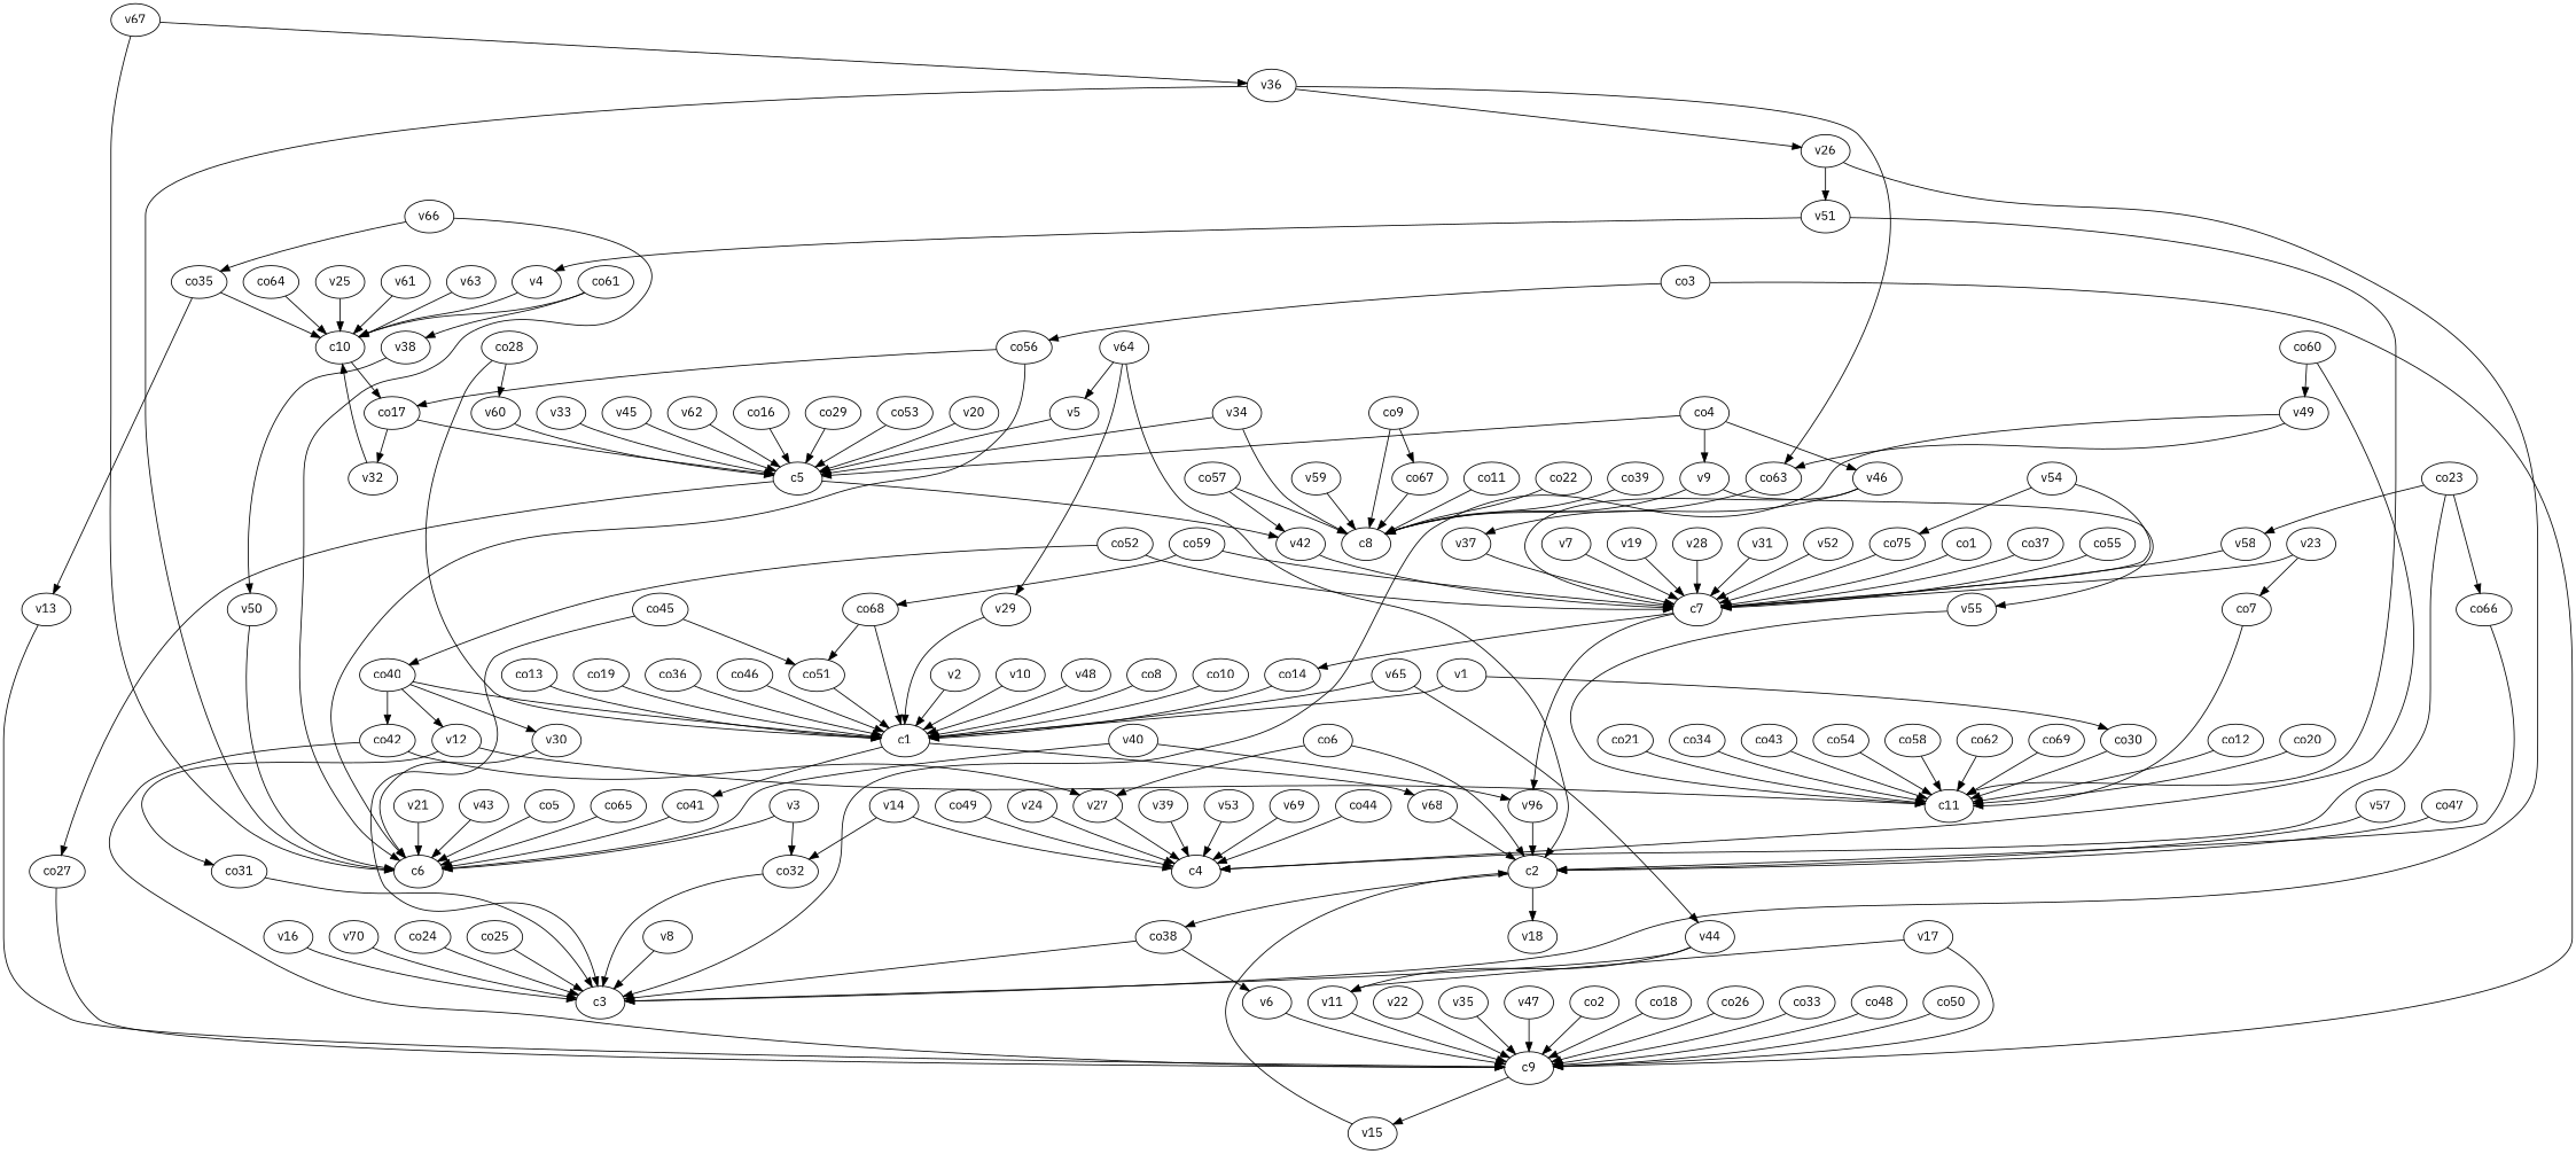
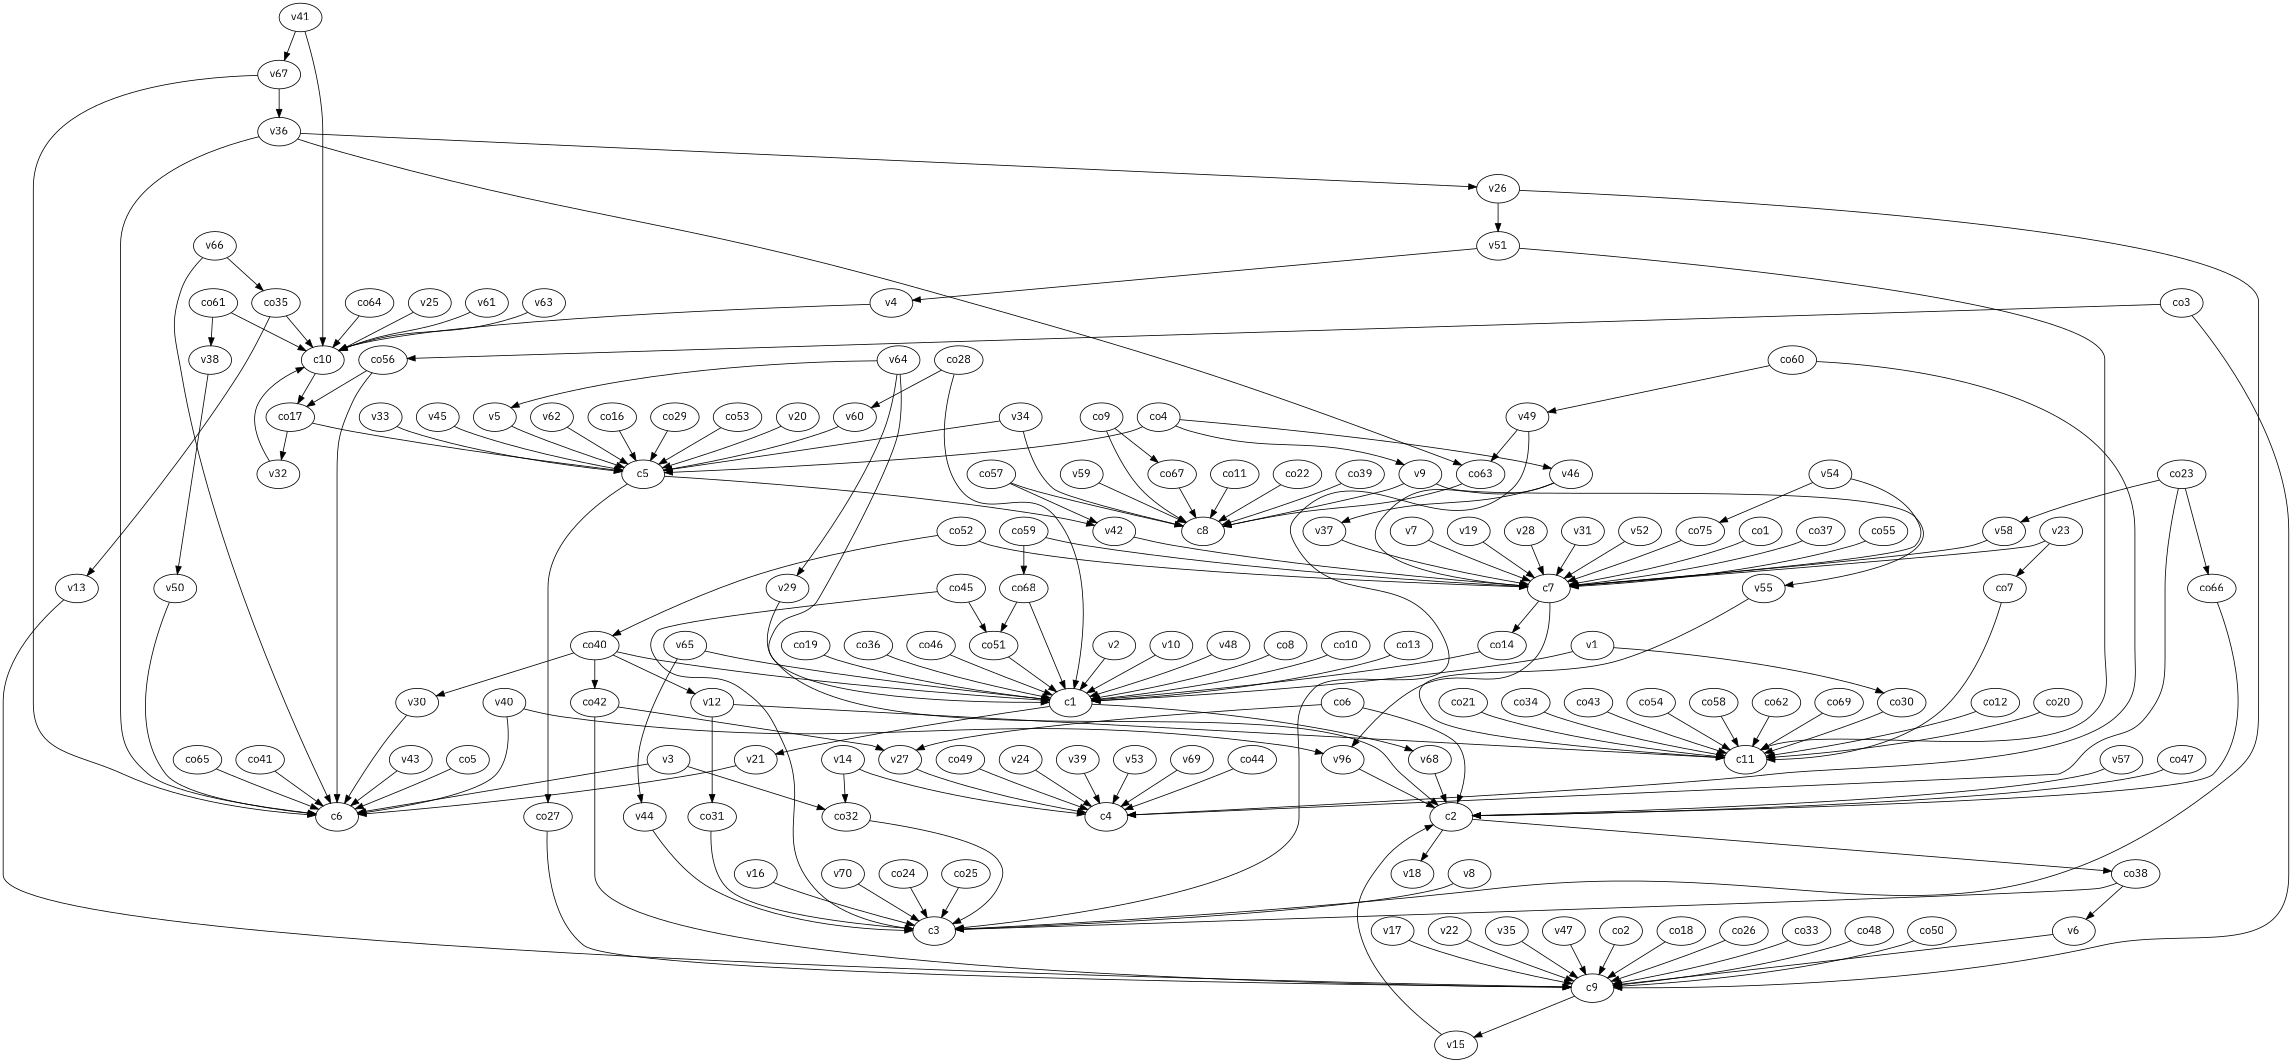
  strict digraph {
    fontname="IBM Plex Sans"
    node [fontname="IBM Plex Sans"]
    edge [fontname="IBM Plex Sans" weight=1]
    c1
    v68
    co41
    c2
    c6
    co38
    v18
    v6
    c3
    c5
    v42
    co27
    c7
    c9
    n15 [label=v96]
    co14
    v15
    c10
    co17
    v32
    v1
    co30
    c11
    v2
    v3
    co32
    v4
    v5
    v7
    v8
    v9
    c8
    v55
    v10
-   v11
    v12
    co31
    v13
    v14
    c4
    v16
    v17
    v19
    v20
    v21
    v22
    v23
    co7
    v24
    v25
    v26
    v51
    v27
    v28
    v29
    v30
    v31
    v33
    v34
    v35
    v36
    co63
    v37
    v38
    v50
    v39
    v40
+   v41
    v67
    v43
    v44
    v45
    v46
    v47
    v48
    v49
    v52
    v53
    v54
    n80 [label=co75]
    v57
    v58
    v59
    v60
    v61
    v62
    v63
    v64
    v65
    v66
    co35
    v69
    v70
    co1
    co2
    co3
    co56
    co4
    co5
    co6
    co8
    co9
    co67
    co10
    co11
    co12
    co13
    co16
    co18
    co19
    co20
    co21
    co22
    co23
    co66
    co24
    co25
    co26
    co28
    co29
    co33
    co34
    co36
    co37
    co39
    co40
    co42
    co43
    co44
    co45
    co51
    co46
    co47
    co48
    co49
    co50
    co52
    co53
    co54
    co55
    co57
    co58
    co59
    co68
    co60
    co61
    co62
    co64
    co65
    co69
    c1 -> v68
-   c1 -> co41
+   c1 -> v21
    v68 -> c2
    co41 -> c6
    c2 -> co38
    c2 -> v18
    co38 -> v6
    co38 -> c3
    v6 -> c9
    c5 -> v42
    c5 -> co27
    v42 -> c7
    co27 -> c9
    c7 -> n15
    c7 -> co14
    c9 -> v15
    n15 -> c2
    co14 -> c1
    v15 -> c2
    c10 -> co17
    co17 -> c5
    co17 -> v32
    v32 -> c10
    v1 -> c1
    v1 -> co30
    co30 -> c11
    v2 -> c1
    v3 -> c6
    v3 -> co32
    co32 -> c3
    v4 -> c10
    v5 -> c5
    v7 -> c7
    v8 -> c3
    v9 -> c8
    v9 -> v55
    v55 -> c11
    v10 -> c1
-   v11 -> c9
    v12 -> c11
    v12 -> co31
    co31 -> c3
    v13 -> c9
    v14 -> co32
    v14 -> c4
    v16 -> c3
    v17 -> c9
-   v17 -> v11
    v19 -> c7
    v20 -> c5
    v21 -> c6
    v22 -> c9
    v23 -> c7
    v23 -> co7
    co7 -> c11
    v24 -> c4
    v25 -> c10
    v26 -> c3
    v26 -> v51
    v51 -> c11
    v51 -> v4
    v27 -> c4
    v28 -> c7
    v29 -> c1
    v30 -> c6
    v31 -> c7
    v33 -> c5
    v34 -> c5
    v34 -> c8
    v35 -> c9
    v36 -> c6
    v36 -> v26
    v36 -> co63
    co63 -> c8
    v37 -> c7
    v38 -> v50
    v50 -> c6
    v39 -> c4
    v40 -> c6
    v40 -> n15
+   v41 -> c10
+   v41 -> v67
    v67 -> c6
    v67 -> v36
    v43 -> c6
    v44 -> c3
-   v44 -> v11
    v45 -> c5
    v46 -> c7
    v46 -> v37
    v47 -> c9
    v48 -> c1
    v49 -> c3
    v49 -> co63
    v52 -> c7
    v53 -> c4
    v54 -> c7
    v54 -> n80
    n80 -> c7
    v57 -> c2
    v58 -> c7
    v59 -> c8
    v60 -> c5
    v61 -> c10
    v62 -> c5
    v63 -> c10
    v64 -> c2
    v64 -> v5
    v64 -> v29
    v65 -> c1
    v65 -> v44
    v66 -> c6
    v66 -> co35
    co35 -> c10
    co35 -> v13
    v69 -> c4
    v70 -> c3
    co1 -> c7
    co2 -> c9
    co3 -> c9
    co3 -> co56
    co56 -> c6
    co56 -> co17
    co4 -> c5
    co4 -> v9
    co4 -> v46
    co5 -> c6
    co6 -> c2
    co6 -> v27
    co8 -> c1
    co9 -> c8
    co9 -> co67
    co67 -> c8
    co10 -> c1
    co11 -> c8
    co12 -> c11
    co13 -> c1
    co16 -> c5
    co18 -> c9
    co19 -> c1
    co20 -> c11
    co21 -> c11
    co22 -> c8
    co23 -> c4
    co23 -> v58
    co23 -> co66
    co66 -> c2
    co24 -> c3
    co25 -> c3
    co26 -> c9
    co28 -> c1
    co28 -> v60
    co29 -> c5
    co33 -> c9
    co34 -> c11
    co36 -> c1
    co37 -> c7
    co39 -> c8
    co40 -> c1
    co40 -> v12
    co40 -> v30
    co40 -> co42
    co42 -> c9
    co42 -> v27
    co43 -> c11
    co44 -> c4
    co45 -> c3
    co45 -> co51
    co51 -> c1
    co46 -> c1
    co47 -> c2
    co48 -> c9
    co49 -> c4
    co50 -> c9
    co52 -> c7
    co52 -> co40
    co53 -> c5
    co54 -> c11
    co55 -> c7
    co57 -> v42
    co57 -> c8
    co58 -> c11
    co59 -> c7
    co59 -> co68
    co68 -> c1
    co68 -> co51
    co60 -> c4
    co60 -> v49
    co61 -> c10
    co61 -> v38
    co62 -> c11
    co64 -> c10
    co65 -> c6
    co69 -> c11
  }
